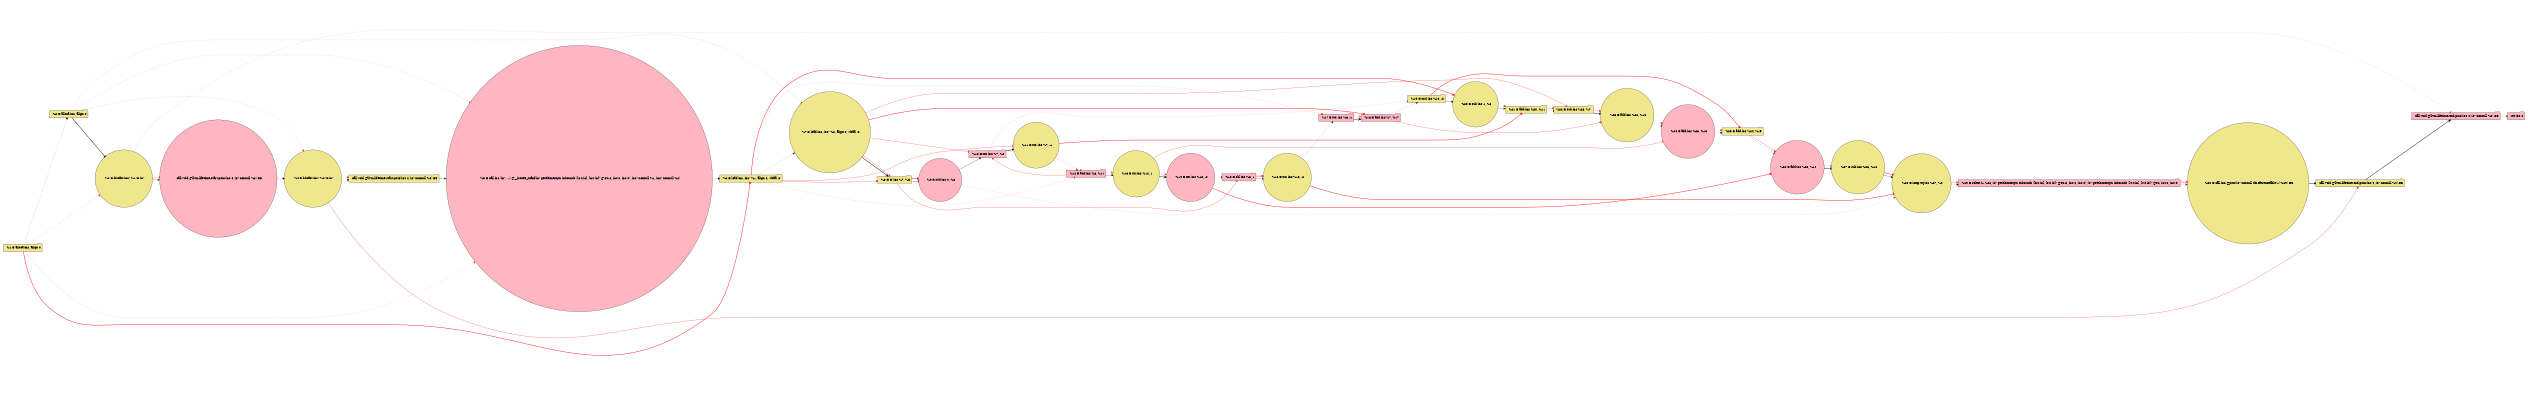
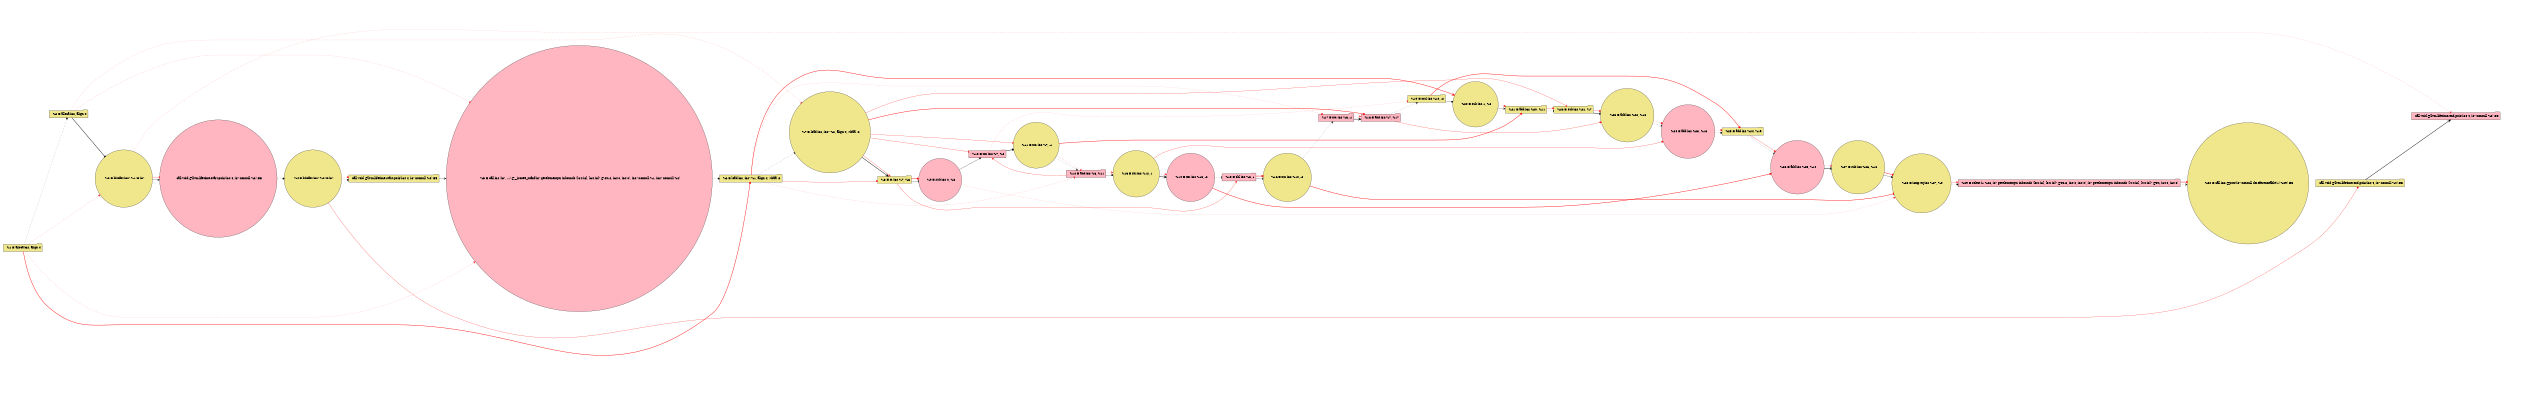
  digraph {
    rankdir=LR
    node [fillcolor=khaki shape=folder style=filled]
    edge [arrowhead=dot style=dotted color=red]
    n1 [label="  %1 = alloca i32, align 4"]
    n2 [label="  %2 = alloca i32, align 4"]
    n3 [label="  %3 = bitcast i32* %1 to i8*" shape=circle]
    n4 [fillcolor=lightpink label="  %5 = call i32 (i8*, ...) @__isoc99_scanf(i8* getelementptr inbounds ([6 x i8], [6 x i8]* @.str.2, i64 0, i64 0), i32* nonnull %1, i32* nonnull %2)" shape=circle]
    n5 [label="  %6 = load i32, i32* %1, align 4, !tbaa !2"]
    n6 [label="  %4 = bitcast i32* %2 to i8*" shape=circle]
    n7 [label="  %7 = load i32, i32* %2, align 4, !tbaa !2" shape=circle]
    n8 [fillcolor=lightpink label="  call void @llvm.lifetime.start.p0i8(i64 4, i8* nonnull %3) #5" shape=circle]
    n9 [fillcolor=lightpink label="  call void @llvm.lifetime.end.p0i8(i64 4, i8* nonnull %3) #5"]
    n10 [label="  %8 = or i32 %7, %6"]
    n11 [fillcolor=lightpink label="  %12 = and i32 %6, %11"]
    n12 [fillcolor=lightpink label="  %17 = xor i32 %6, -1"]
    n13 [label="  %20 = sub i32 1, %6" shape=circle]
    n14 [label="  call void @llvm.lifetime.start.p0i8(i64 4, i8* nonnull %4) #5"]
    n15 [label="  call void @llvm.lifetime.end.p0i8(i64 4, i8* nonnull %4) #5"]
    n16 [fillcolor=lightpink label="  %10 = xor i32 %7, %6"]
    n17 [label="  %11 = xor i32 %7, -1" shape=circle]
    n18 [fillcolor=lightpink label="  %18 = and i32 %7, %17"]
-   n19 [label="%22 = sub i32 %28, %7"]
-   n20 [fillcolor=lightpink label="  ret i32 0"]
+   n19 [label="  %22 = sub i32 %21, %7"]
    n21 [fillcolor=lightpink label="  %9 = sub i32 0, %8" shape=circle]
    n22 [fillcolor=lightpink label="  %15 = shl i32 %8, 1"]
    n23 [label="  %19 = mul i32 %10, -2"]
    n24 [label="  %13 = shl i32 %12, 1" shape=circle]
    n25 [label="  %21 = add i32 %20, %11"]
    n26 [label="  %23 = add i32 %22, %18" shape=circle]
    n27 [label="  %28 = icmp eq i32 %27, %9" shape=circle]
-   n28 [label="  %16 = xor i32 %15, -2" shape=circle]
+   n28 [label="%16 = xor i32 %10, -2" shape=circle]
    n29 [fillcolor=lightpink label="  %29 = select i1 %28, i8* getelementptr inbounds ([5 x i8], [5 x i8]* @str.3, i64 0, i64 0), i8* getelementptr inbounds ([4 x i8], [4 x i8]* @str, i64 0, i64 0)"]
    n30 [label="  %25 = add i32 %24, %19"]
    n31 [fillcolor=lightpink label="  %14 = xor i32 %13, -2" shape=circle]
    n32 [fillcolor=lightpink label="  %24 = add i32 %23, %13" shape=circle]
    n33 [fillcolor=lightpink label="  %26 = add i32 %25, %14" shape=circle]
    n34 [label="  %27 = sub i32 %26, %16" shape=circle]
    n35 [label="  %30 = call i32 @puts(i8* nonnull dereferenceable(1) %29) #5" shape=circle]
    n1 -> n2 [color=""]
    n1 -> n3 [arrowhead=vee]
    n1 -> n4 [arrowhead=vee]
    n1 -> n5 [style=bold]
    n2 -> n3 [arrowhead=tee style=bold color=""]
    n2 -> n4 [arrowhead=tee]
-   n2 -> n6 [arrowhead=vee]
    n2 -> n7 [arrowhead=tee]
    n3 -> n8 [arrowhead=vee style=solid color=""]
    n3 -> n8 [arrowhead=tee style=solid]
    n3 -> n9 [arrowhead=tee]
    n4 -> n5 [color=""]
-   n5 -> n7 [arrowhead=vee color=""]
+   n5 -> n7 [arrowhead=tee color=""]
    n5 -> n10 [style=solid]
    n5 -> n11 [arrowhead=tee]
    n5 -> n12
    n5 -> n13 [arrowhead=vee style=bold]
    n6 -> n14 [color=""]
    n6 -> n14
    n6 -> n15 [style=solid]
    n7 -> n10 [arrowhead=vee style=bold color=""]
    n7 -> n10 [arrowhead=vee style=solid]
    n7 -> n16 [arrowhead=tee style=solid]
-   n5 -> n17 [arrowhead=tee style=solid]
+   n7 -> n17 [arrowhead=tee style=solid]
    n7 -> n18 [style=bold]
    n7 -> n19 [arrowhead=tee style=solid]
    n8 -> n6 [color=""]
-   n9 -> n20 [arrowhead=tee color=""]
    n10 -> n21 [arrowhead=tee style=solid color=""]
    n10 -> n21 [style=bold]
-   n10 -> n22 [arrowhead=tee style=solid]
+   n10 -> n22 [arrowhead=vee style=solid]
    n11 -> n16 [arrowhead=vee style=solid]
    n11 -> n24 [style=solid color=""]
    n11 -> n24 [arrowhead=vee]
    n12 -> n18 [arrowhead=vee style=bold color=""]
    n12 -> n18 [arrowhead=vee]
    n13 -> n25 [arrowhead=vee style=solid color=""]
    n13 -> n25
    n14 -> n4 [arrowhead=vee style=solid color=""]
    n15 -> n9 [arrowhead=vee style=bold color=""]
    n16 -> n17 [style=bold color=""]
    n16 -> n23 [arrowhead=tee]
    n17 -> n11 [arrowhead=vee color=""]
    n17 -> n11 [arrowhead=tee]
    n17 -> n25 [style=bold]
    n18 -> n23 [arrowhead=vee color=""]
    n18 -> n26 [style=solid]
    n19 -> n26 [arrowhead=tee style=bold color=""]
    n19 -> n26 [style=solid]
    n21 -> n16 [style=solid color=""]
    n21 -> n27 [arrowhead=vee]
    n22 -> n28 [arrowhead=tee style=solid color=""]
    n22 -> n28 [style=bold]
    n23 -> n13 [style=solid color=""]
    n23 -> n30 [style=bold]
    n24 -> n31 [arrowhead=vee style=bold color=""]
    n24 -> n31 [arrowhead=vee]
-   n24 -> n32 [arrowhead=tee style=solid]
+   n24 -> n32 [style=solid]
    n25 -> n19 [arrowhead=tee color=""]
    n25 -> n19 [style=solid]
    n26 -> n32 [arrowhead=tee color=""]
    n26 -> n32
    n27 -> n29 [color=""]
    n27 -> n29 [arrowhead=vee style=solid]
    n28 -> n12 [arrowhead=vee color=""]
    n28 -> n27 [arrowhead=tee style=bold]
    n29 -> n35 [arrowhead=vee color=""]
    n29 -> n35 [arrowhead=tee style=bold]
    n30 -> n33 [arrowhead=tee color=""]
    n30 -> n33 [style=solid]
    n31 -> n22 [arrowhead=tee color=""]
    n31 -> n33 [style=bold]
    n32 -> n30 [color=""]
    n32 -> n30
    n33 -> n34 [arrowhead=tee style=bold color=""]
    n33 -> n34 [arrowhead=tee]
    n34 -> n27 [style=solid color=""]
    n34 -> n27 [arrowhead=tee style=bold]
-   n35 -> n15 [style=bold color=""]
  }
